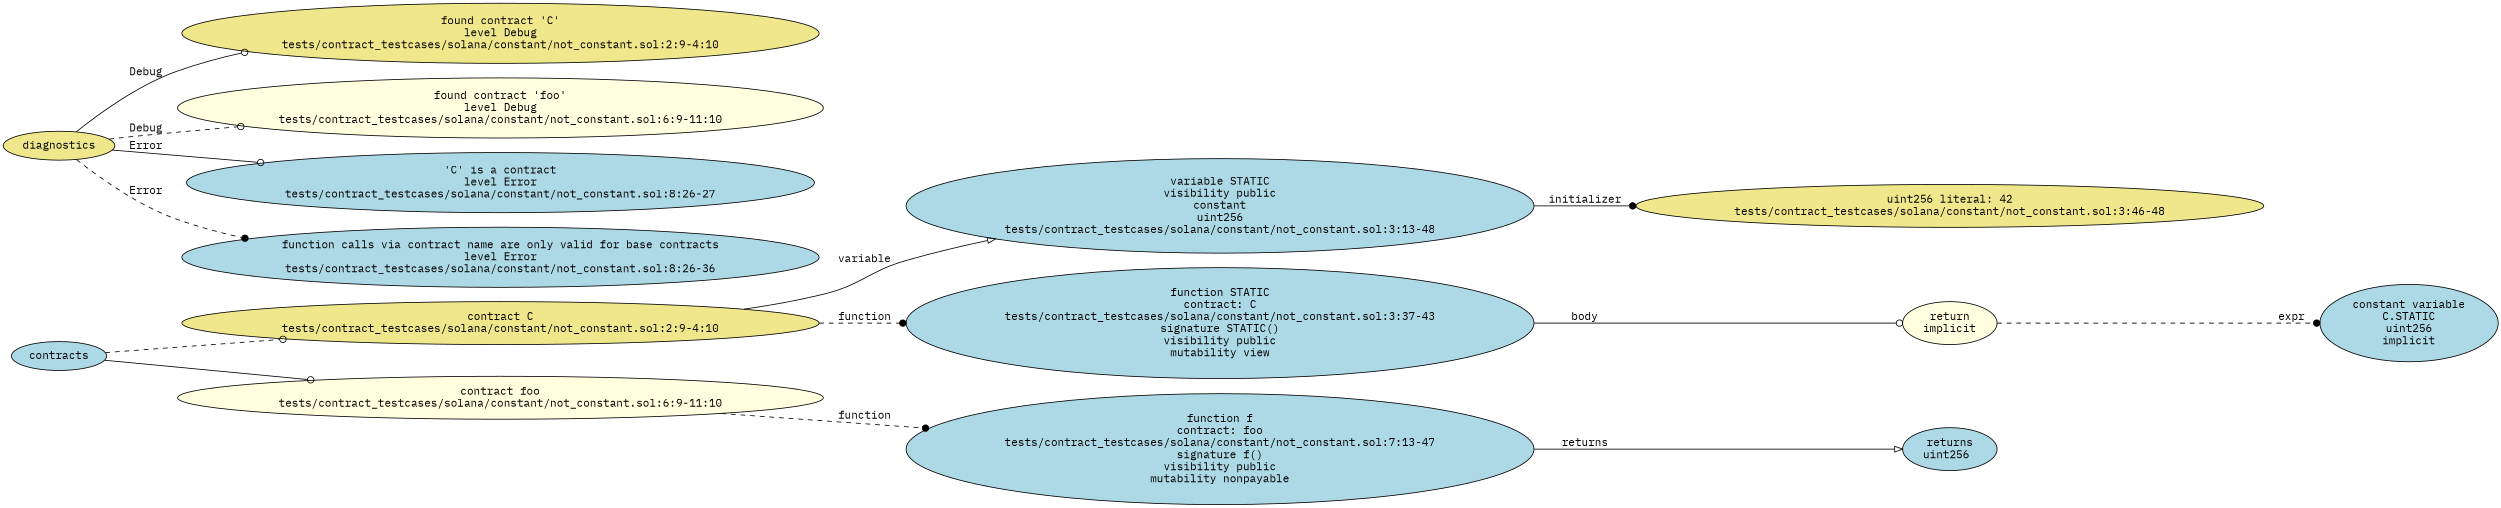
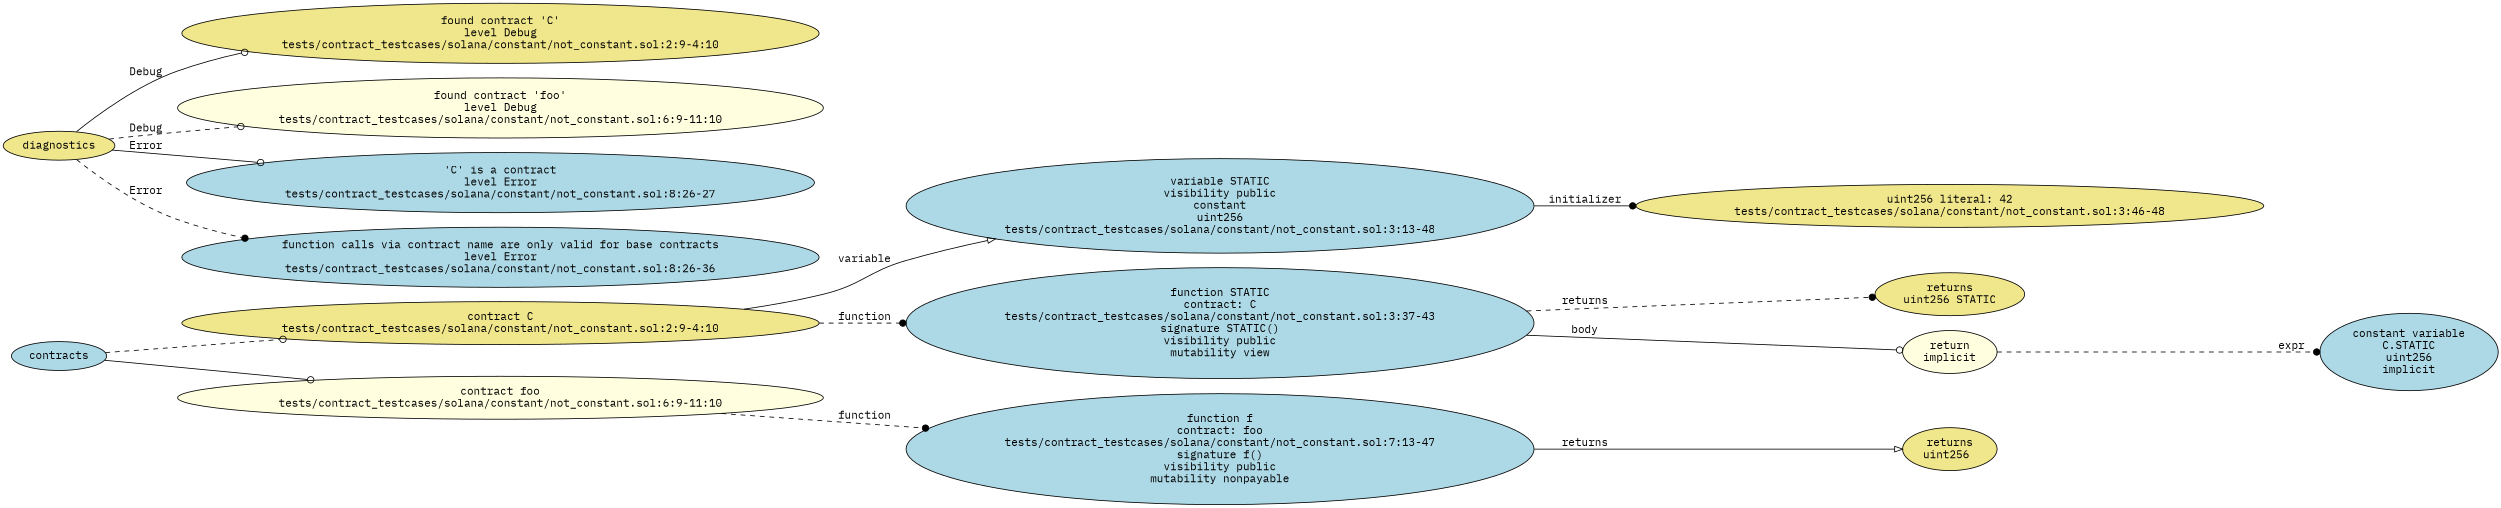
  strict digraph {
    fontname="IBM Plex Mono"
    rankdir=LR
    node [fillcolor=lightblue fontname="IBM Plex Mono" style=filled]
    edge [arrowhead=dot fontname="IBM Plex Mono" style=solid]
    n1 [fillcolor=khaki label="contract C\ntests/contract_testcases/solana/constant/not_constant.sol:2:9-4:10"]
    n2 [label="variable STATIC\nvisibility public\nconstant\nuint256\ntests/contract_testcases/solana/constant/not_constant.sol:3:13-48"]
    n3 [label="function STATIC\ncontract: C\ntests/contract_testcases/solana/constant/not_constant.sol:3:37-43\nsignature STATIC()\nvisibility public\nmutability view"]
    n4 [fillcolor=khaki label="uint256 literal: 42\ntests/contract_testcases/solana/constant/not_constant.sol:3:46-48"]
+   n5 [fillcolor=khaki label="returns\nuint256 STATIC"]
    n6 [fillcolor=lightyellow label="return\nimplicit"]
    n7 [label="constant variable\nC.STATIC\nuint256\nimplicit"]
    n8 [fillcolor=lightyellow label="contract foo\ntests/contract_testcases/solana/constant/not_constant.sol:6:9-11:10"]
    n9 [label="function f\ncontract: foo\ntests/contract_testcases/solana/constant/not_constant.sol:7:13-47\nsignature f()\nvisibility public\nmutability nonpayable"]
-   n10 [label="returns\nuint256 "]
+   n10 [fillcolor=khaki label="returns\nuint256 "]
    n11 [fillcolor=khaki label="found contract 'C'\nlevel Debug\ntests/contract_testcases/solana/constant/not_constant.sol:2:9-4:10"]
    n12 [fillcolor=lightyellow label="found contract 'foo'\nlevel Debug\ntests/contract_testcases/solana/constant/not_constant.sol:6:9-11:10"]
    n13 [label="'C' is a contract\nlevel Error\ntests/contract_testcases/solana/constant/not_constant.sol:8:26-27"]
    n14 [label="function calls via contract name are only valid for base contracts\nlevel Error\ntests/contract_testcases/solana/constant/not_constant.sol:8:26-36"]
    contracts
    diagnostics [fillcolor=khaki]
    n1 -> n2 [arrowhead=onormal label=variable]
    n1 -> n3 [label=function style=dashed]
    n2 -> n4 [label=initializer]
+   n3 -> n5 [label=returns style=dashed]
    n3 -> n6 [arrowhead=odot label=body]
    n6 -> n7 [label=expr style=dashed]
    n8 -> n9 [label=function style=dashed]
    n9 -> n10 [arrowhead=onormal label=returns]
    contracts -> n1 [arrowhead=odot style=dashed]
    contracts -> n8 [arrowhead=odot]
    diagnostics -> n11 [arrowhead=odot label=Debug]
    diagnostics -> n12 [arrowhead=odot label=Debug style=dashed]
    diagnostics -> n13 [arrowhead=odot label=Error]
    diagnostics -> n14 [label=Error style=dashed]
  }
